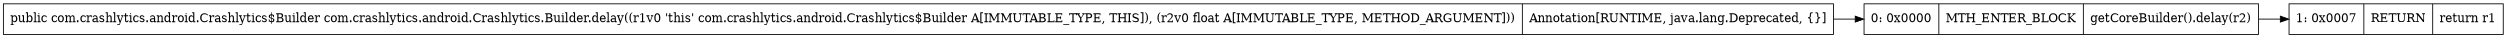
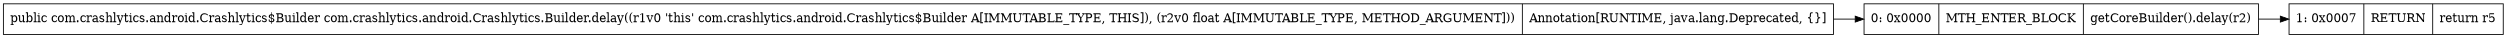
  digraph {
    rankdir=LR
    node [shape=record]
    n1 [label="{0\:\ 0x0000|MTH_ENTER_BLOCK\l|getCoreBuilder().delay(r2)\l}"]
-   n2 [label="{1\:\ 0x0007|RETURN\l|return r1\l}"]
+   n2 [label="{1\:\ 0x0007|RETURN\l|return r5\l}"]
    n3 [label="{public com.crashlytics.android.Crashlytics$Builder com.crashlytics.android.Crashlytics.Builder.delay((r1v0 'this' com.crashlytics.android.Crashlytics$Builder A[IMMUTABLE_TYPE, THIS]), (r2v0 float A[IMMUTABLE_TYPE, METHOD_ARGUMENT]))  | Annotation[RUNTIME, java.lang.Deprecated, \{\}]\l}"]
    n1 -> n2
    n3 -> n1
  }
